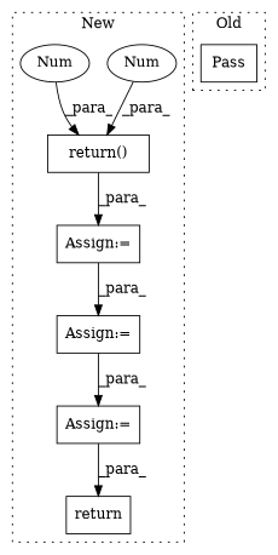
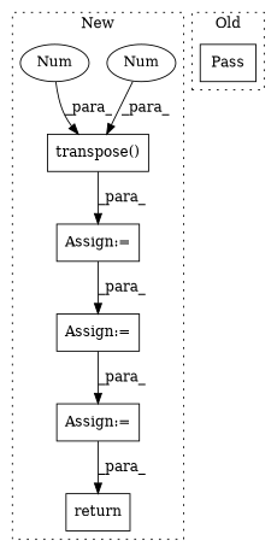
  digraph {
    node [a=68 l=3 shape=box]
-   n1 [a=75 l="15,1" label="return()" s="9202,9221"]
+   n1 [a=75 l="15,1" label="transpose()" s="9202,9221"]
    n2 [label="Assign:=" s=9435]
    n3 [label="Assign:=" s=9292]
    n4 [a=76 l=1 label=Num s=9217 shape=ellipse]
    n5 [a=76 l=1 label=Num s=9220 shape=ellipse]
    n6 [a=93 l=7 label=return s=9825]
    n7 [label="Assign:=" s=9795]
    n8 [a=62 l=4 label=Pass s=5912]
    subgraph cluster_1 {
      label=New
      style=dotted
      n1
      n2
      n3
      n4
      n5
      n6
      n7
    }
    subgraph cluster_2 {
      label=Old
      style=dotted
      n8
    }
    n1 -> n3 [label=_para_]
    n2 -> n7 [label=_para_]
    n3 -> n2 [label=_para_]
    n4 -> n1 [label=_para_]
    n5 -> n1 [label=_para_]
    n7 -> n6 [label=_para_]
  }
